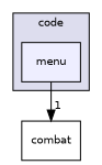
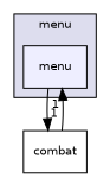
  digraph {
    compound=true
    node [fontname=Helvetica fontsize=10 shape=box]
    edge [headlabel=1 labeldistance=1.5 labelfontname=Helvetica labelfontsize=10]
    n1 [fillcolor="#eeeeff" label=menu pencolor=black style=filled]
    n2 [label=combat]
    subgraph cluster_1 {
      bgcolor="#ddddee"
      fontname=Helvetica
      fontsize=10
-     label=code
+     label=menu
      pencolor=black
      n1
    }
    n1 -> n2
+   n2 -> n1
  }
